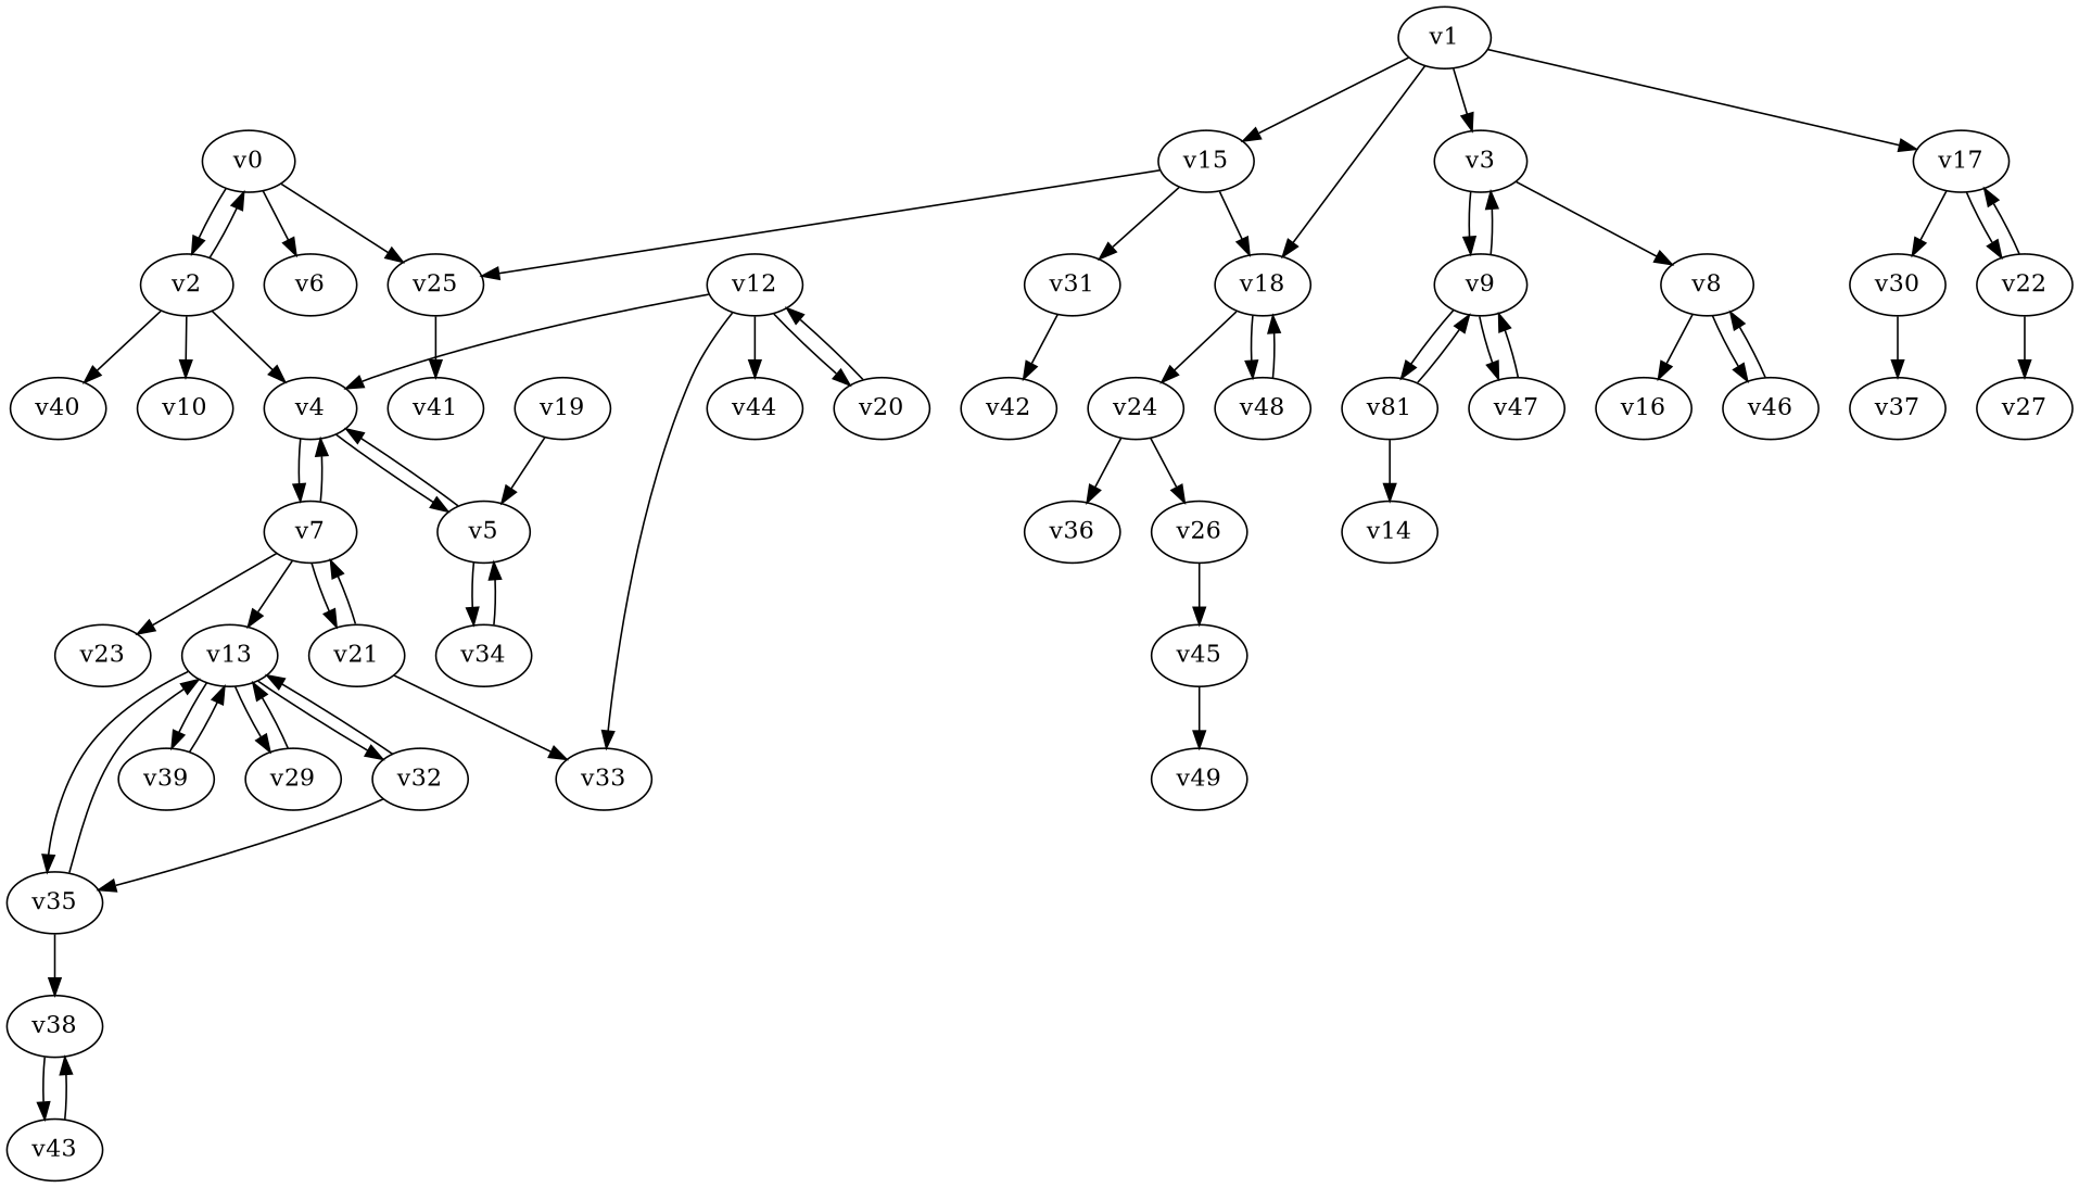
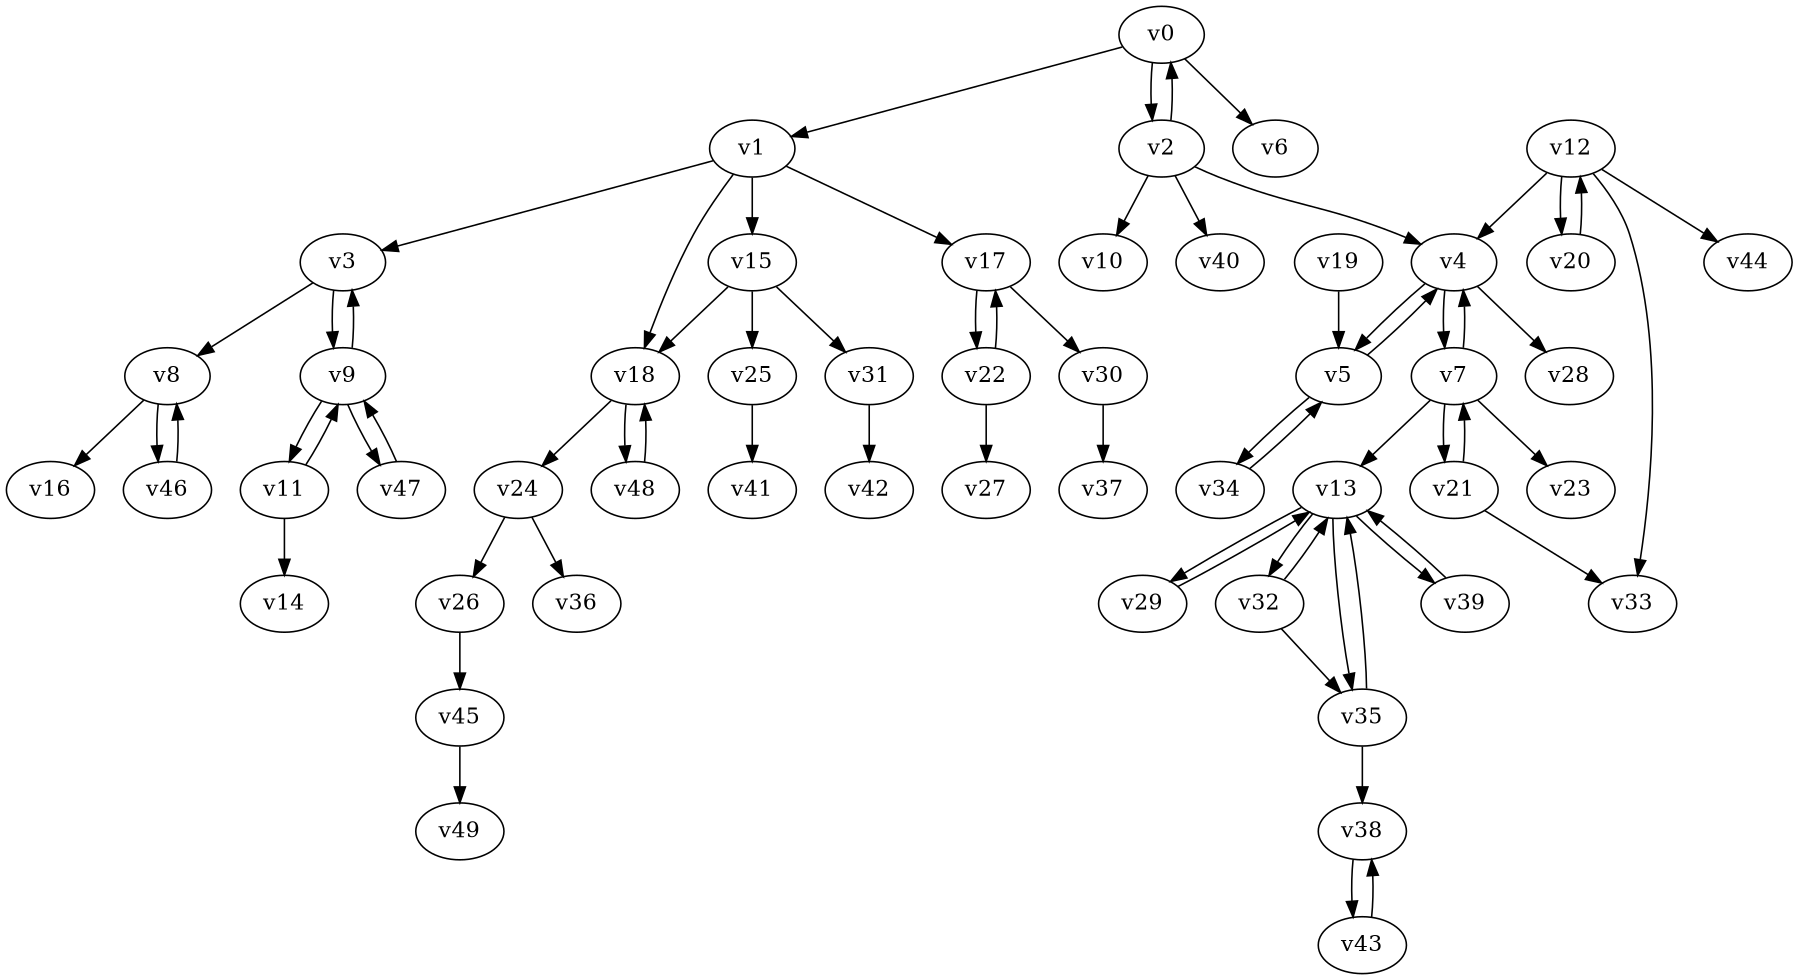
  digraph {
    node [player=0 weight=10]
    v0 [weight=12]
    v1 [player=1 weight=12]
    v2 [weight=13]
    v6
    v3 [player=1]
    v15 [player=1 weight=8]
    v17 [player=1 weight=11]
    v18 [weight=2]
    v4 [weight=16]
    v10 [weight=14]
    v40
    v8 [weight=13]
    v9 [player=1 weight=4]
    v25 [player=1 weight=9]
    v31 [player=1 weight=8]
    v22 [weight=4]
    v30 [weight=5]
    v24
    v48 [weight=-3]
    v5 [player=1 weight=6]
    v7 [player=1 weight=15]
+   v28
    v16 [weight=8]
    v46 [weight=9]
-   v11 [player=1 label=v81]
+   v11 [player=1]
    v47 [player=1 weight=13]
    v34 [weight=9]
    v13 [player=1 weight=1]
    v21 [player=1 weight=12]
    v23 [player=1 weight=13]
    v12
    v20 [weight=2]
    v33 [player=1 weight=11]
    v44 [weight=11]
    v19 [player=1 weight=9]
    v29 [player=1 weight=9]
    v32 [weight=-3]
    v35 [player=1 weight=0]
    v39 [player=1 weight=5]
    v14 [weight=8]
    v38 [weight=13]
    v41 [player=1 weight=9]
    v42 [weight=12]
    v27 [player=1 weight=5]
    v37 [player=1 weight=7]
    v26 [weight=0]
    v36
    v45 [player=1 weight=-1]
    v49 [player=1 weight=14]
    v43 [player=1 weight=5]
-   v0 -> v25
+   v0 -> v1
    v0 -> v2
    v0 -> v6
    v1 -> v3
    v1 -> v15
    v1 -> v17
    v1 -> v18
    v2 -> v0
    v2 -> v4
    v2 -> v10
    v2 -> v40
    v3 -> v8
    v3 -> v9
    v15 -> v18
    v15 -> v25
    v15 -> v31
    v17 -> v22
    v17 -> v30
    v18 -> v24
    v18 -> v48
    v4 -> v5
    v4 -> v7
+   v4 -> v28
    v8 -> v16
    v8 -> v46
    v9 -> v3
    v9 -> v11
    v9 -> v47
    v25 -> v41
    v31 -> v42
    v22 -> v17
    v22 -> v27
    v30 -> v37
    v24 -> v26
    v24 -> v36
    v48 -> v18
    v5 -> v4
    v5 -> v34
    v7 -> v4
    v7 -> v13
    v7 -> v21
    v7 -> v23
    v46 -> v8
    v11 -> v9
    v11 -> v14
    v47 -> v9
    v34 -> v5
    v13 -> v29
    v13 -> v32
    v13 -> v35
    v13 -> v39
    v21 -> v7
    v21 -> v33
    v12 -> v4
    v12 -> v20
    v12 -> v33
    v12 -> v44
    v20 -> v12
    v19 -> v5
    v29 -> v13
    v32 -> v13
    v32 -> v35
    v35 -> v13
    v35 -> v38
    v39 -> v13
    v38 -> v43
    v26 -> v45
    v45 -> v49
    v43 -> v38
  }
